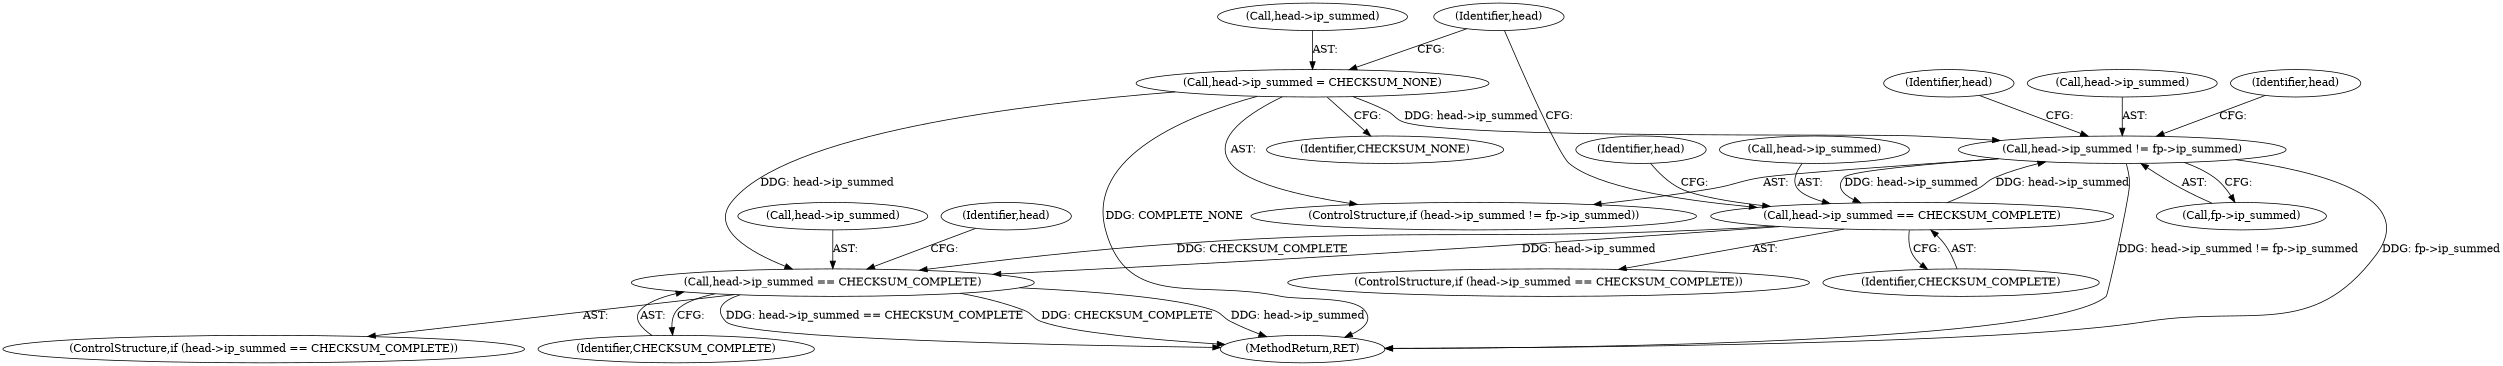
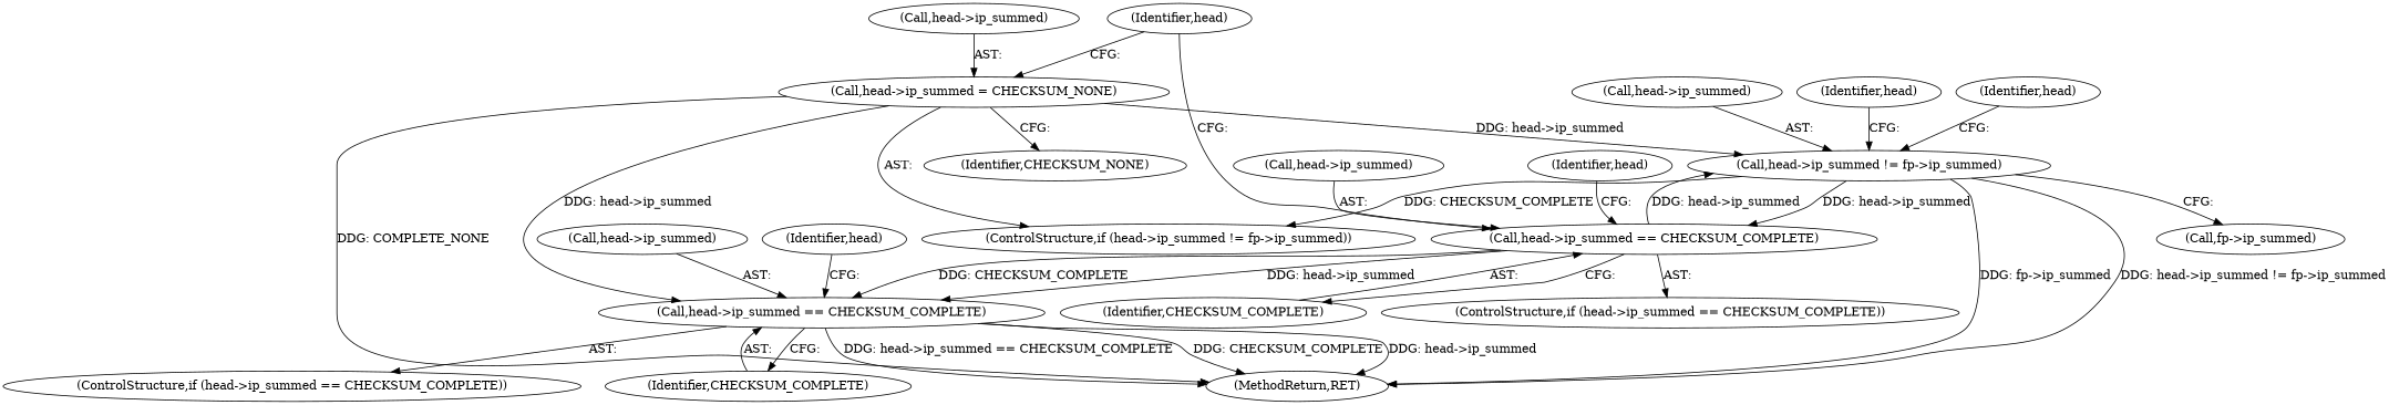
  digraph {
    n1 [label="(Call,head->ip_summed != fp->ip_summed)"]
    n2 [label="(Call,head->ip_summed == CHECKSUM_COMPLETE)"]
    n3 [label="(MethodReturn,RET)"]
    n4 [label="(Call,fp->ip_summed)"]
    n5 [label="(ControlStructure,if (head->ip_summed != fp->ip_summed))"]
    n6 [label="(Call,head->ip_summed == CHECKSUM_COMPLETE)"]
    n7 [label="(Identifier,CHECKSUM_COMPLETE)"]
    n8 [label="(ControlStructure,if (head->ip_summed == CHECKSUM_COMPLETE))"]
    n9 [label="(Call,head->ip_summed = CHECKSUM_NONE)"]
    n10 [label="(Identifier,CHECKSUM_NONE)"]
    n11 [label="(ControlStructure,if (head->ip_summed == CHECKSUM_COMPLETE))"]
    n12 [label="(Identifier,CHECKSUM_COMPLETE)"]
    n13 [label="(Identifier,head)"]
    n14 [label="(Identifier,head)"]
    n15 [label="(Call,head->ip_summed)"]
    n16 [label="(Identifier,head)"]
    n17 [label="(Call,head->ip_summed)"]
    n18 [label="(Call,head->ip_summed)"]
    n19 [label="(Identifier,head)"]
    n20 [label="(Call,head->ip_summed)"]
    n21 [label="(Identifier,head)"]
    n1 -> n2 [label="DDG: head->ip_summed"]
    n1 -> n3 [label="DDG: fp->ip_summed"]
    n1 -> n3 [label="DDG: head->ip_summed != fp->ip_summed"]
    n1 -> n4 [label="CFG: "]
-   n1 -> n5 [label="AST: "]
+   n1 -> n5 [label="DDG: CHECKSUM_COMPLETE"]
    n2 -> n1 [label="DDG: head->ip_summed"]
    n2 -> n6 [label="DDG: head->ip_summed"]
    n2 -> n6 [label="DDG: CHECKSUM_COMPLETE"]
    n2 -> n7 [label="CFG: "]
    n2 -> n8 [label="AST: "]
-   n4 -> n1 [label="AST: "]
    n6 -> n3 [label="DDG: head->ip_summed == CHECKSUM_COMPLETE"]
    n6 -> n3 [label="DDG: CHECKSUM_COMPLETE"]
    n6 -> n3 [label="DDG: head->ip_summed"]
    n6 -> n11 [label="AST: "]
    n6 -> n12 [label="CFG: "]
    n7 -> n2 [label="AST: "]
    n9 -> n1 [label="DDG: head->ip_summed"]
    n9 -> n3 [label="DDG: COMPLETE_NONE"]
    n9 -> n5 [label="AST: "]
    n9 -> n6 [label="DDG: head->ip_summed"]
    n9 -> n10 [label="CFG: "]
    n12 -> n6 [label="AST: "]
    n13 -> n2 [label="CFG: "]
    n13 -> n9 [label="CFG: "]
    n14 -> n2 [label="CFG: "]
    n15 -> n1 [label="AST: "]
    n16 -> n1 [label="CFG: "]
    n17 -> n9 [label="AST: "]
    n18 -> n6 [label="AST: "]
    n19 -> n6 [label="CFG: "]
    n20 -> n2 [label="AST: "]
    n21 -> n1 [label="CFG: "]
  }
